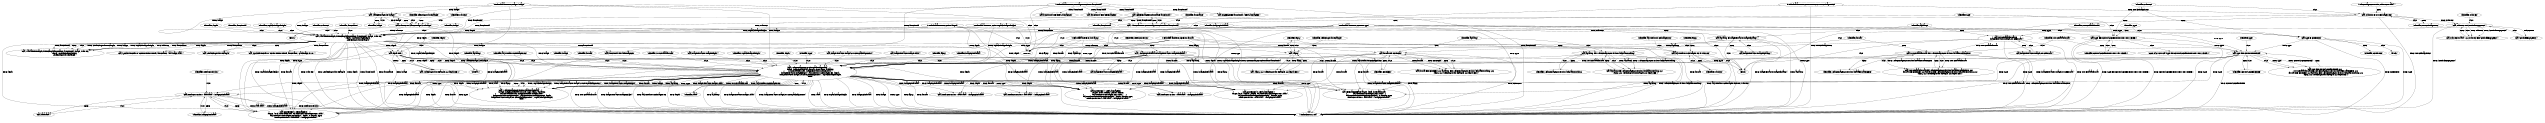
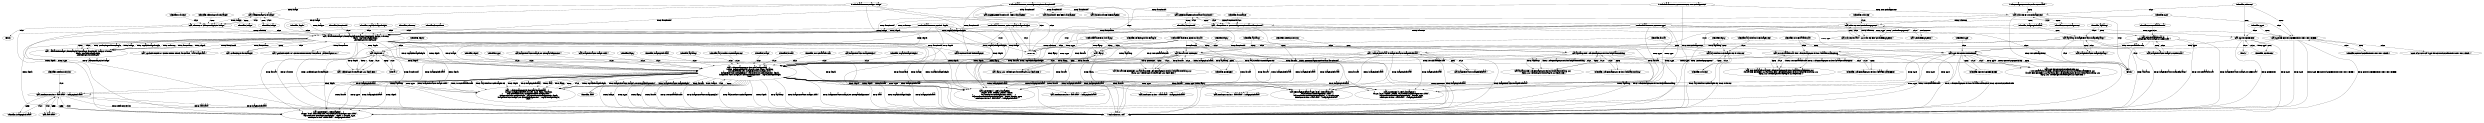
  digraph {
    n1 [label="(Call,need_conversion ? data.data() : image_pixel_data)"]
    n2 [label="(Call,data.data())"]
    n3 [label="(Identifier,image_pixel_data)"]
    n4 [label="(Call,ContextGL()->TexImage3D(\n          target, level, internalformat, adjusted_source_image_rect.Width(),\n          adjusted_source_image_rect.Height(), depth, 0, format, type,\n          need_conversion ? data.data() : image_pixel_data))"]
    n5 [label="(MethodReturn,void)"]
    n6 [label="(Call,WebGLImageConversion::PackImageData(\n            image, image_pixel_data, format, type, flip_y, alpha_op,\n            source_data_format, image_extractor.ImageWidth(),\n            image_extractor.ImageHeight(), adjusted_source_image_rect, depth,\n            image_extractor.ImageSourceUnpackAlignment(), unpack_image_height,\n            data))"]
    n7 [label="(Call,need_conversion ? data.data() : image_pixel_data)"]
    n8 [label="(Identifier,data)"]
    n9 [label="(Call,need_conversion ? data.data() : image_pixel_data)"]
    n10 [label="(Call,ContextGL()->TexSubImage2D(\n        target, level, xoffset, yoffset, adjusted_source_image_rect.Width(),\n        adjusted_source_image_rect.Height(), format, type,\n        need_conversion ? data.data() : image_pixel_data))"]
    n11 [label="(Call,need_conversion ? data.data() : image_pixel_data)"]
    n12 [label="(Call,TexImage2DBase(target, level, internalformat,\n                   adjusted_source_image_rect.Width(),\n                   adjusted_source_image_rect.Height(), 0, format, type,\n                   need_conversion ? data.data() : image_pixel_data))"]
    n13 [label="(Call,!WebGLImageConversion::PackImageData(\n            image, image_pixel_data, format, type, flip_y, alpha_op,\n            source_data_format, image_extractor.ImageWidth(),\n            image_extractor.ImageHeight(), adjusted_source_image_rect, depth,\n            image_extractor.ImageSourceUnpackAlignment(), unpack_image_height,\n            data))"]
    n14 [label="(Call,ContextGL()->TexSubImage3D(\n          target, level, xoffset, yoffset, zoffset,\n          adjusted_source_image_rect.Width(),\n          adjusted_source_image_rect.Height(), depth, format, type,\n          need_conversion ? data.data() : image_pixel_data))"]
    n15 [label="(Call,ValidateTexImageSubRectangle(func_name, function_id, image, sub_rect,\n                                    depth, unpack_image_height,\n                                    &selecting_sub_rectangle))"]
    n16 [label="(Call,adjusted_source_image_rect = sub_rect)"]
    n17 [label="(Call,depth == 1)"]
    n18 [label="(Call,function_id == kTexImage2D)"]
    n19 [label="(Call,SynthesizeGLError(GL_INVALID_VALUE, func_name, \"packImage error\"))"]
    n20 [label="(Call,!ValidateTexImageSubRectangle(func_name, function_id, image, sub_rect,\n                                    depth, unpack_image_height,\n                                    &selecting_sub_rectangle))"]
    n21 [label="(Call,SynthesizeGLError(GL_INVALID_VALUE, func_name, \"bad image data\"))"]
    n22 [label="(Call,&selecting_sub_rectangle)"]
    n23 [label="(Block,)"]
    n24 [label="(Identifier,sub_rect)"]
    n25 [label="(Call,!selecting_sub_rectangle && depth == 1)"]
    n26 [label="(Literal,1)"]
    n27 [label="(Call,* func_name = GetTexImageFunctionName(function_id))"]
    n28 [label="(Call,GetTexImageFunctionName(function_id))"]
    n29 [label="(Identifier,function_id)"]
    n30 [label="(MethodParameterIn,TexImageFunctionID function_id)"]
    n31 [label="(Call,DCHECK_EQ(function_id, kTexSubImage3D))"]
    n32 [label="(Call,function_id == kTexSubImage2D)"]
    n33 [label="(Call,function_id == kTexImage3D)"]
    1000100
    n35 [label="(Call,SafeGetImageSize(image))"]
    n36 [label="(Call,sub_rect = SafeGetImageSize(image))"]
    n37 [label="(Identifier,image)"]
    n38 [label="(Block,)"]
    n39 [label="(MethodParameterIn,Image* image)"]
    n40 [label="(Call,sub_rect == SentinelEmptyRect())"]
    n41 [label="(Call,sub_rect.IsValid() && sub_rect == SentinelEmptyRect())"]
    n42 [label="(Call,SentinelEmptyRect())"]
    n43 [label="(Call,sub_rect = source_image_rect)"]
    n44 [label="(Identifier,source_image_rect)"]
    n45 [label="(MethodParameterIn,const IntRect& source_image_rect)"]
    n46 [label="(MethodParameterIn,GLsizei depth)"]
    n47 [label="(MethodParameterIn,GLint unpack_image_height)"]
    n48 [label="(Call,* image_pixel_data = image_extractor.ImagePixelData())"]
    n49 [label="(Call,image_extractor.ImagePixelData())"]
    n50 [label="(Call,format == GL_RGBA)"]
    n51 [label="(Identifier,GL_RGBA)"]
    n52 [label="(Call,format == GL_RGBA && alpha_op == WebGLImageConversion::kAlphaDoNothing &&\n      !flip_y && !selecting_sub_rectangle && depth == 1)"]
    n53 [label="(MethodParameterIn,GLenum format)"]
    n54 [label="(Call,type == GL_INVALID_BYTE)"]
    n55 [label="(Call,type == GL_UNSIGNED_BYTE &&\n      source_data_format == WebGLImageConversion::kDataFormatRGBA8 &&\n      format == GL_RGBA && alpha_op == WebGLImageConversion::kAlphaDoNothing &&\n      !flip_y && !selecting_sub_rectangle && depth == 1)"]
    n56 [label="(Identifier,GL_UNSIGNED_BYTE)"]
    n57 [label="(Call,type == GL_UNSIGNED_INT_10F_11F_11F_REV)"]
    n58 [label="(Identifier,GL_UNSIGNED_INT_10F_11F_11F_REV)"]
    n59 [label="(ControlStructure,if (type == GL_UNSIGNED_INT_10F_11F_11F_REV))"]
    n60 [label="(MethodParameterIn,GLenum type)"]
    n61 [label="(Call,type = GL_FLOAT)"]
    n62 [label="(Block,)"]
    n63 [label="(Identifier,GL_FLOAT)"]
    n64 [label="(Call,!flip_y)"]
    n65 [label="(Identifier,flip_y)"]
    n66 [label="(Call,!flip_y && !selecting_sub_rectangle && depth == 1)"]
    n67 [label="(Call,alpha_op == WebGLImageConversion::kAlphaDoNothing)"]
    n68 [label="(MethodParameterIn,bool flip_y)"]
    n69 [label="(Identifier,WebGLImageConversion::kAlphaDoNothing)"]
    n70 [label="(Call,alpha_op == WebGLImageConversion::kAlphaDoNothing &&\n      !flip_y && !selecting_sub_rectangle && depth == 1)"]
    n71 [label="(Call,alpha_op = image_extractor.ImageAlphaOp())"]
    n72 [label="(Call,image_extractor.ImageAlphaOp())"]
    n73 [label="(Call,source_data_format =\n      image_extractor.ImageSourceFormat())"]
    n74 [label="(Call,source_data_format == WebGLImageConversion::kDataFormatRGBA8)"]
    n75 [label="(Call,image_extractor.ImageSourceFormat())"]
    n76 [label="(Call,source_data_format == WebGLImageConversion::kDataFormatRGBA8 &&\n      format == GL_RGBA && alpha_op == WebGLImageConversion::kAlphaDoNothing &&\n      !flip_y && !selecting_sub_rectangle && depth == 1)"]
    n77 [label="(Identifier,WebGLImageConversion::kDataFormatRGBA8)"]
    n78 [label="(Identifier,source_data_format)"]
    n79 [label="(Identifier,depth)"]
    n80 [label="(Identifier,sub_rect)"]
    n81 [label="(Identifier,image)"]
    n82 [label="(Identifier,alpha_op)"]
    n83 [label="(Identifier,source_data_format)"]
    n84 [label="(Identifier,type)"]
    n85 [label="(Call,image_extractor.ImageSourceUnpackAlignment())"]
    n86 [label="(Call,image_extractor.ImageWidth())"]
    n87 [label="(Identifier,depth)"]
    n88 [label="(Identifier,need_conversion)"]
    n89 [label="(Identifier,format)"]
    n90 [label="(Identifier,flip_y)"]
    n91 [label="(Identifier,need_conversion)"]
    n92 [label="(Identifier,sub_rect)"]
    n93 [label="(Identifier,image_pixel_data)"]
    n94 [label="(Identifier,selecting_sub_rectangle)"]
    n95 [label="(Identifier,type)"]
    n96 [label="(Identifier,adjusted_source_image_rect)"]
    n97 [label="(Identifier,flip_y)"]
    n98 [label="(WebGLImageConversion,sub_rect.IsValid())"]
    n99 [label="(Identifier,selecting_sub_rectangle)"]
    n100 [label="(Identifier,function_id)"]
    n101 [label="(Identifier,image_pixel_data)"]
    n102 [label="(Identifier,alpha_op)"]
    n103 [label="(Identifier,alpha_op)"]
    n104 [label="(Identifier,adjusted_source_image_rect)"]
    n105 [label="(Identifier,unpack_image_height)"]
    n106 [label="(Identifier,sub_rect)"]
    n107 [label="(Identifier,image)"]
    n108 [label="(Identifier,func_name)"]
    n109 [label="(Identifier,depth)"]
    n110 [label="(Identifier,format)"]
    n111 [label="(Identifier,sub_rect)"]
    n112 [label="(Identifier,source_data_format)"]
    n113 [label="(Identifier,func_name)"]
    n114 [label="(Call,image_extractor.ImageHeight())"]
    n115 [label="(Identifier,type)"]
    n116 [label="(Identifier,unpack_image_height)"]
    n117 [label="(Identifier,type)"]
    n1 -> n2 [label="CFG: "]
    n1 -> n3 [label="CFG: "]
    n1 -> n4 [label="AST: "]
    n1 -> n5 [label="DDG: need_conversion"]
    n1 -> n5 [label="DDG: data.data()"]
    n1 -> n5 [label="DDG: image_pixel_data"]
    n2 -> n1 [label="AST: "]
    n3 -> n1 [label="AST: "]
    n4 -> n1 [label="CFG: "]
    n6 -> n1 [label="DDG: image_pixel_data"]
    n6 -> n4 [label="DDG: depth"]
    n6 -> n4 [label="DDG: format"]
    n6 -> n4 [label="DDG: type"]
    n6 -> n4 [label="DDG: image_pixel_data"]
    n6 -> n5 [label="DDG: unpack_image_height"]
    n6 -> n5 [label="DDG: image_pixel_data"]
    n6 -> n5 [label="DDG: image"]
    n6 -> n5 [label="DDG: type"]
    n6 -> n5 [label="DDG: flip_y"]
    n6 -> n5 [label="DDG: format"]
    n6 -> n5 [label="DDG: source_data_format"]
    n6 -> n5 [label="DDG: image_extractor.ImageHeight()"]
    n6 -> n5 [label="DDG: adjusted_source_image_rect"]
    n6 -> n5 [label="DDG: depth"]
    n6 -> n5 [label="DDG: alpha_op"]
    n6 -> n5 [label="DDG: image_extractor.ImageWidth()"]
    n6 -> n5 [label="DDG: image_extractor.ImageSourceUnpackAlignment()"]
    n6 -> n5 [label="DDG: data"]
    n6 -> n7 [label="DDG: image_pixel_data"]
    n6 -> n8 [label="CFG: "]
    n6 -> n9 [label="DDG: image_pixel_data"]
    n6 -> n10 [label="DDG: format"]
    n6 -> n10 [label="DDG: type"]
    n6 -> n10 [label="DDG: image_pixel_data"]
    n6 -> n11 [label="DDG: image_pixel_data"]
    n6 -> n12 [label="DDG: format"]
    n6 -> n12 [label="DDG: type"]
    n6 -> n12 [label="DDG: image_pixel_data"]
    n6 -> n13 [label="AST: "]
    n6 -> n13 [label="DDG: unpack_image_height"]
    n6 -> n13 [label="DDG: image_extractor.ImageSourceUnpackAlignment()"]
    n6 -> n13 [label="DDG: image_extractor.ImageHeight()"]
    n6 -> n13 [label="DDG: format"]
    n6 -> n13 [label="DDG: image"]
    n6 -> n13 [label="DDG: alpha_op"]
    n6 -> n13 [label="DDG: type"]
    n6 -> n13 [label="DDG: image_extractor.ImageWidth()"]
    n6 -> n13 [label="DDG: source_data_format"]
    n6 -> n13 [label="DDG: adjusted_source_image_rect"]
    n6 -> n13 [label="DDG: depth"]
    n6 -> n13 [label="DDG: image_pixel_data"]
    n6 -> n13 [label="DDG: data"]
    n6 -> n13 [label="DDG: flip_y"]
    n6 -> n14 [label="DDG: depth"]
    n6 -> n14 [label="DDG: format"]
    n6 -> n14 [label="DDG: type"]
    n6 -> n14 [label="DDG: image_pixel_data"]
    n8 -> n6 [label="AST: "]
    n13 -> n6 [label="CFG: "]
    n15 -> n4 [label="DDG: depth"]
    n15 -> n5 [label="DDG: unpack_image_height"]
    n15 -> n5 [label="DDG: sub_rect"]
    n15 -> n5 [label="DDG: &selecting_sub_rectangle"]
    n15 -> n5 [label="DDG: function_id"]
    n15 -> n5 [label="DDG: depth"]
    n15 -> n5 [label="DDG: func_name"]
    n15 -> n5 [label="DDG: image"]
    n15 -> n6 [label="DDG: image"]
    n15 -> n6 [label="DDG: depth"]
    n15 -> n6 [label="DDG: unpack_image_height"]
    n15 -> n14 [label="DDG: depth"]
    n15 -> n16 [label="DDG: sub_rect"]
    n15 -> n17 [label="DDG: depth"]
    n15 -> n18 [label="DDG: function_id"]
    n15 -> n19 [label="DDG: func_name"]
    n15 -> n20 [label="AST: "]
    n15 -> n20 [label="DDG: &selecting_sub_rectangle"]
    n15 -> n20 [label="DDG: image"]
    n15 -> n20 [label="DDG: unpack_image_height"]
    n15 -> n20 [label="DDG: sub_rect"]
    n15 -> n20 [label="DDG: func_name"]
    n15 -> n20 [label="DDG: depth"]
    n15 -> n20 [label="DDG: function_id"]
    n15 -> n21 [label="DDG: func_name"]
    n15 -> n22 [label="CFG: "]
    n16 -> n5 [label="DDG: adjusted_source_image_rect"]
    n16 -> n5 [label="DDG: sub_rect"]
    n16 -> n6 [label="DDG: adjusted_source_image_rect"]
    n16 -> n23 [label="AST: "]
    n16 -> n24 [label="CFG: "]
    n17 -> n4 [label="DDG: depth"]
    n17 -> n5 [label="DDG: depth"]
    n17 -> n6 [label="DDG: depth"]
    n17 -> n14 [label="DDG: depth"]
    n17 -> n25 [label="AST: "]
    n17 -> n25 [label="DDG: depth"]
    n17 -> n25 [label="DDG: 1"]
    n17 -> n26 [label="CFG: "]
    n20 -> n15 [label="CFG: "]
    n22 -> n15 [label="AST: "]
    n24 -> n16 [label="AST: "]
    n25 -> n17 [label="CFG: "]
    n26 -> n17 [label="AST: "]
    n27 -> n5 [label="DDG: GetTexImageFunctionName(function_id)"]
    n27 -> n15 [label="DDG: func_name"]
    n27 -> n23 [label="AST: "]
    n27 -> n28 [label="CFG: "]
    n28 -> n15 [label="DDG: function_id"]
    n28 -> n27 [label="AST: "]
    n28 -> n27 [label="DDG: function_id"]
    n28 -> n29 [label="CFG: "]
    n29 -> n28 [label="AST: "]
    n30 -> n5 [label="DDG: function_id"]
    n30 -> n15 [label="DDG: function_id"]
    n30 -> n18 [label="DDG: function_id"]
    n30 -> n28 [label="DDG: function_id"]
    n30 -> n31 [label="DDG: function_id"]
    n30 -> n32 [label="DDG: function_id"]
    n30 -> n33 [label="DDG: function_id"]
    n30 -> 1000100 [label="AST: "]
    n35 -> n15 [label="DDG: image"]
    n35 -> n36 [label="AST: "]
    n35 -> n36 [label="DDG: image"]
    n35 -> n37 [label="CFG: "]
    n36 -> n5 [label="DDG: SafeGetImageSize(image)"]
    n36 -> n15 [label="DDG: sub_rect"]
    n36 -> n35 [label="CFG: "]
    n36 -> n38 [label="AST: "]
    n37 -> n35 [label="AST: "]
    n39 -> n5 [label="DDG: image"]
    n39 -> n6 [label="DDG: image"]
    n39 -> n15 [label="DDG: image"]
    n39 -> 1000100 [label="AST: "]
    n39 -> n35 [label="DDG: image"]
    n40 -> n5 [label="DDG: SentinelEmptyRect()"]
    n40 -> n15 [label="DDG: sub_rect"]
    n40 -> n41 [label="AST: "]
    n40 -> n41 [label="DDG: sub_rect"]
    n40 -> n41 [label="DDG: SentinelEmptyRect()"]
    n40 -> n42 [label="UNSIGNED: "]
    n41 -> n40 [label="CFG: "]
    n42 -> n40 [label="AST: "]
    n43 -> n5 [label="DDG: source_image_rect"]
    n43 -> n15 [label="DDG: sub_rect"]
    n43 -> n23 [label="AST: "]
    n43 -> n40 [label="DDG: sub_rect"]
    n43 -> n44 [label="CFG: "]
    n44 -> n43 [label="AST: "]
    n45 -> n5 [label="DDG: source_image_rect"]
    n45 -> 1000100 [label="AST: "]
    n45 -> n43 [label="DDG: source_image_rect"]
    n46 -> n4 [label="DDG: depth"]
    n46 -> n5 [label="DDG: depth"]
    n46 -> n6 [label="DDG: depth"]
    n46 -> n14 [label="DDG: depth"]
    n46 -> n15 [label="DDG: depth"]
    n46 -> n17 [label="DDG: depth"]
    n46 -> 1000100 [label="AST: "]
    n47 -> n5 [label="DDG: unpack_image_height"]
    n47 -> n6 [label="DDG: unpack_image_height"]
    n47 -> n15 [label="DDG: unpack_image_height"]
    n47 -> 1000100 [label="AST: "]
    n48 -> n1 [label="DDG: image_pixel_data"]
    n48 -> n4 [label="DDG: image_pixel_data"]
    n48 -> n5 [label="DDG: image_extractor.ImagePixelData()"]
    n48 -> n6 [label="DDG: image_pixel_data"]
    n48 -> n7 [label="DDG: image_pixel_data"]
    n48 -> n9 [label="DDG: image_pixel_data"]
    n48 -> n10 [label="DDG: image_pixel_data"]
    n48 -> n11 [label="DDG: image_pixel_data"]
    n48 -> n12 [label="DDG: image_pixel_data"]
    n48 -> n14 [label="DDG: image_pixel_data"]
    n48 -> n23 [label="AST: "]
    n48 -> n49 [label="CFG: "]
    n49 -> n48 [label="AST: "]
    n50 -> n4 [label="DDG: format"]
    n50 -> n5 [label="DDG: GL_RGBA"]
    n50 -> n6 [label="DDG: format"]
    n50 -> n10 [label="DDG: format"]
    n50 -> n12 [label="DDG: format"]
    n50 -> n14 [label="DDG: format"]
    n50 -> n51 [label="CFG: "]
    n50 -> n52 [label="AST: "]
    n50 -> n52 [label="DDG: format"]
    n50 -> n52 [label="DDG: GL_RGBA"]
    n51 -> n50 [label="AST: "]
    n52 -> n50 [label="CFG: "]
    n53 -> n4 [label="DDG: format"]
    n53 -> n5 [label="DDG: format"]
    n53 -> n6 [label="DDG: format"]
    n53 -> n10 [label="DDG: format"]
    n53 -> n12 [label="DDG: format"]
    n53 -> n14 [label="DDG: format"]
    n53 -> 1000100 [label="AST: "]
    n53 -> n50 [label="DDG: format"]
    n54 -> n4 [label="DDG: type"]
    n54 -> n5 [label="DDG: GL_UNSIGNED_BYTE"]
    n54 -> n6 [label="DDG: type"]
    n54 -> n10 [label="DDG: type"]
    n54 -> n12 [label="DDG: type"]
    n54 -> n14 [label="DDG: type"]
    n54 -> n55 [label="AST: "]
    n54 -> n55 [label="DDG: type"]
    n54 -> n55 [label="DDG: GL_UNSIGNED_BYTE"]
    n54 -> n56 [label="CFG: "]
    n55 -> n54 [label="CFG: "]
    n56 -> n54 [label="AST: "]
    n57 -> n5 [label="DDG: GL_UNSIGNED_INT_10F_11F_11F_REV"]
    n57 -> n5 [label="DDG: type"]
    n57 -> n5 [label="DDG: type == GL_UNSIGNED_INT_10F_11F_11F_REV"]
    n57 -> n54 [label="DDG: type"]
    n57 -> n58 [label="CFG: "]
    n57 -> n59 [label="AST: "]
    n58 -> n57 [label="AST: "]
    n60 -> n4 [label="DDG: type"]
    n60 -> n5 [label="DDG: type"]
    n60 -> n6 [label="DDG: type"]
    n60 -> n10 [label="DDG: type"]
    n60 -> n12 [label="DDG: type"]
    n60 -> n14 [label="DDG: type"]
    n60 -> 1000100 [label="AST: "]
    n60 -> n54 [label="DDG: type"]
    n60 -> n57 [label="DDG: type"]
    n60 -> n61 [label="DDG: type"]
    n61 -> n5 [label="DDG: GL_FLOAT"]
    n61 -> n5 [label="DDG: type"]
    n61 -> n54 [label="DDG: type"]
    n61 -> n62 [label="AST: "]
    n61 -> n63 [label="CFG: "]
+   n63 -> n61 [label="AST: "]
    n64 -> n5 [label="DDG: flip_y"]
    n64 -> n6 [label="DDG: flip_y"]
    n64 -> n65 [label="CFG: "]
    n64 -> n66 [label="AST: "]
    n64 -> n66 [label="DDG: flip_y"]
    n65 -> n64 [label="AST: "]
    n65 -> n67 [label="CFG: "]
    n66 -> n64 [label="CFG: "]
    n67 -> n5 [label="DDG: alpha_op"]
    n67 -> n5 [label="DDG: WebGLImageConversion::kAlphaDoNothing"]
    n67 -> n6 [label="DDG: alpha_op"]
    n67 -> n69 [label="CFG: "]
    n67 -> n70 [label="AST: "]
    n67 -> n70 [label="DDG: alpha_op"]
    n67 -> n70 [label="DDG: WebGLImageConversion::kAlphaDoNothing"]
    n68 -> n5 [label="DDG: flip_y"]
    n68 -> n6 [label="DDG: flip_y"]
    n68 -> 1000100 [label="AST: "]
    n68 -> n64 [label="DDG: flip_y"]
    n69 -> n67 [label="AST: "]
    n70 -> n67 [label="CFG: "]
    n71 -> n5 [label="DDG: alpha_op"]
    n71 -> n5 [label="DDG: image_extractor.ImageAlphaOp()"]
    n71 -> n6 [label="DDG: alpha_op"]
    n71 -> n23 [label="AST: "]
    n71 -> n67 [label="DDG: alpha_op"]
    n71 -> n72 [label="CFG: "]
    n72 -> n71 [label="AST: "]
    n73 -> n5 [label="DDG: image_extractor.ImageSourceFormat()"]
    n73 -> n5 [label="DDG: source_data_format"]
    n73 -> n6 [label="DDG: source_data_format"]
    n73 -> n23 [label="AST: "]
    n73 -> n74 [label="DDG: source_data_format"]
    n73 -> n75 [label="CFG: "]
    n74 -> n5 [label="DDG: WebGLImageConversion::kDataFormatRGBA8"]
    n74 -> n5 [label="DDG: source_data_format"]
    n74 -> n6 [label="DDG: source_data_format"]
    n74 -> n76 [label="AST: "]
    n74 -> n76 [label="DDG: source_data_format"]
    n74 -> n76 [label="DDG: WebGLImageConversion::kDataFormatRGBA8"]
    n74 -> n77 [label="CFG: "]
    n75 -> n73 [label="AST: "]
    n76 -> n74 [label="CFG: "]
    n77 -> n74 [label="AST: "]
    n78 -> n73 [label="AST: "]
    n79 -> n6 [label="AST: "]
    n80 -> n36 [label="AST: "]
    n81 -> n15 [label="AST: "]
    n82 -> n50 [label="CFG: "]
    n82 -> n67 [label="AST: "]
    n83 -> n54 [label="CFG: "]
    n83 -> n74 [label="AST: "]
    n84 -> n6 [label="AST: "]
    n85 -> n6 [label="AST: "]
    n86 -> n6 [label="AST: "]
    n87 -> n15 [label="AST: "]
    n88 -> n48 [label="CFG: "]
    n89 -> n50 [label="AST: "]
    n89 -> n74 [label="CFG: "]
    n90 -> n6 [label="AST: "]
    n91 -> n1 [label="AST: "]
    n92 -> n40 [label="AST: "]
    n93 -> n6 [label="AST: "]
    n94 -> n64 [label="CFG: "]
    n95 -> n27 [label="CFG: "]
    n95 -> n57 [label="AST: "]
    n96 -> n16 [label="AST: "]
    n97 -> n16 [label="CFG: "]
    n98 -> n43 [label="CFG: "]
    n99 -> n36 [label="CFG: "]
    n100 -> n15 [label="AST: "]
    n101 -> n48 [label="AST: "]
    n101 -> n71 [label="CFG: "]
    n102 -> n71 [label="AST: "]
    n102 -> n73 [label="CFG: "]
    n103 -> n6 [label="AST: "]
    n104 -> n6 [label="AST: "]
    n105 -> n15 [label="AST: "]
    n106 -> n15 [label="AST: "]
    n107 -> n6 [label="AST: "]
    n108 -> n15 [label="AST: "]
    n109 -> n17 [label="AST: "]
    n110 -> n6 [label="AST: "]
    n111 -> n43 [label="AST: "]
    n111 -> n57 [label="CFG: "]
    n111 -> n61 [label="CFG: "]
    n112 -> n6 [label="AST: "]
    n113 -> n27 [label="AST: "]
    n114 -> n6 [label="AST: "]
    n115 -> n57 [label="CFG: "]
    n115 -> n61 [label="AST: "]
    n116 -> n6 [label="AST: "]
    n117 -> n54 [label="AST: "]
  }
